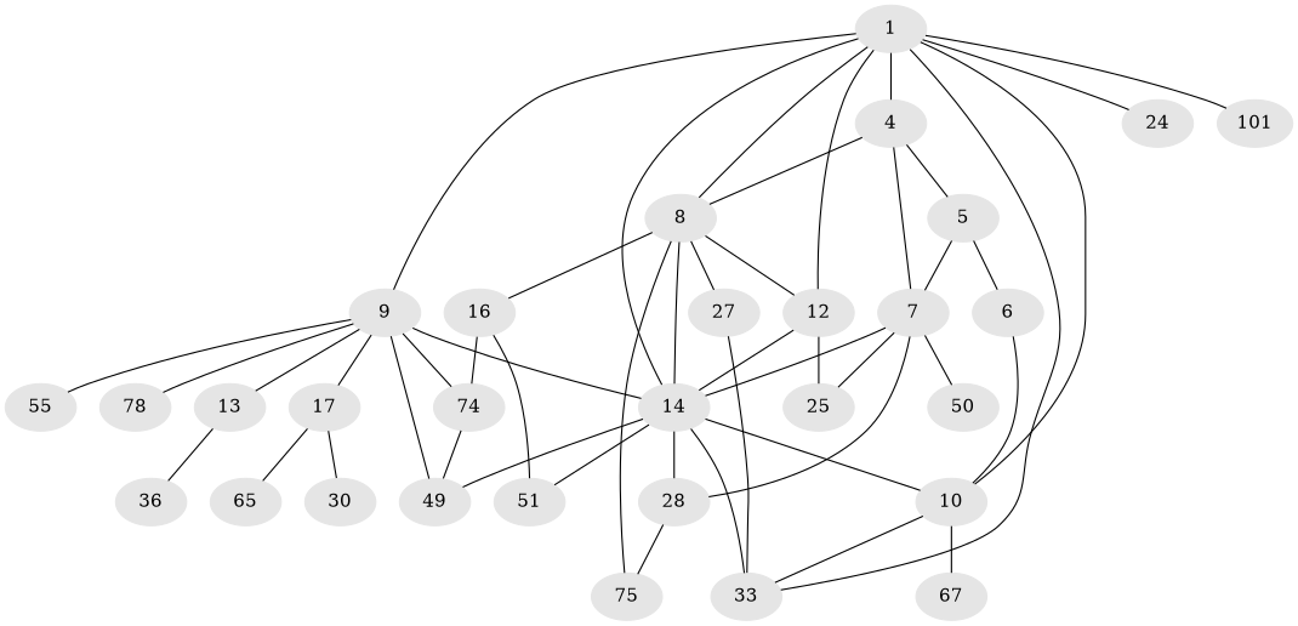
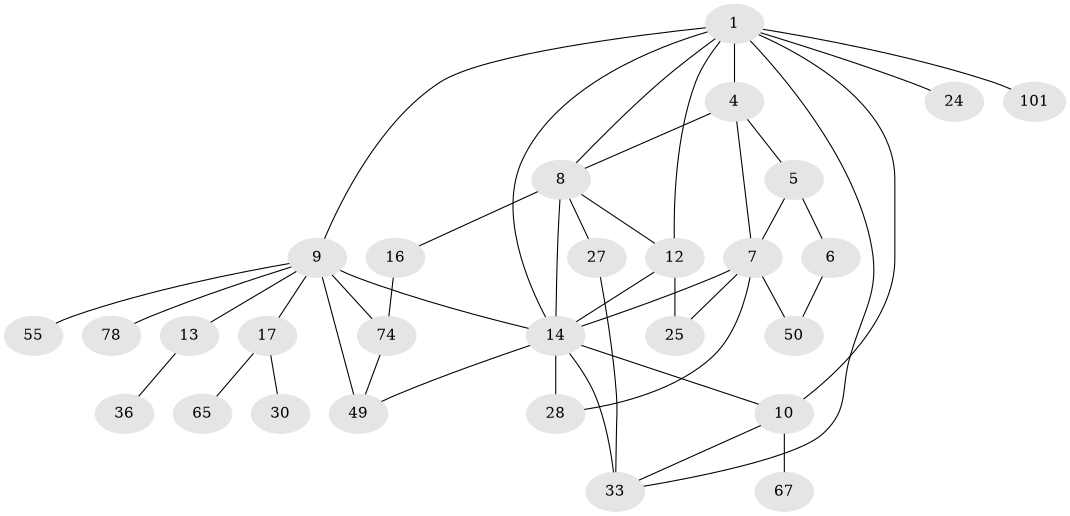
  graph {
    node [color=gray90 style=filled]
    1 [super="+26+3+2+47"]
    4 [super="+96"]
    8 [super="+41+32+72"]
    9 [super="+59+11"]
    12 [super="+30+18+46"]
    14 [super="+29+31+80"]
    n7 [label=10 super="+34+40+68+42"]
    24
    33 [super="+43+81+66"]
    n10 [label=101]
    7 [super="+63+23+10+20"]
    5 [super="+35"]
    25 [super="+52+57+62"]
    28 [super="+99+53"]
    50
    16 [super="+56"]
    27
-   75
    13 [super="+48"]
    17 [super="+22"]
    49
    55
    74
    78
-   51
    67
    6 [super="+19"]
    36
    n29 [label=30]
    n30 [label=65 super="+69"]
    1 -- 4
    1 -- 8
    1 -- 9
    1 -- 12
    1 -- 14
    1 -- n7
    1 -- 24
    1 -- 33
    1 -- n10
    4 -- 8
    4 -- 7
    4 -- 5
    8 -- 12
    8 -- 14
    8 -- 16 [weight=2]
    8 -- 27
-   8 -- 75
    9 -- 14 [weight=2]
    9 -- 13
    9 -- 17
    9 -- 49
    9 -- 55
    9 -- 74
    9 -- 78
    12 -- 14 [weight=2]
    12 -- 25 [weight=2]
    14 -- n7
    14 -- 33 [weight=4]
    14 -- 28
    14 -- 49
-   14 -- 51
    n7 -- 33
    n7 -- 67
    7 -- 14 [weight=3]
    7 -- 25
    7 -- 28 [weight=2]
    7 -- 50
    5 -- 7
    5 -- 6
-   28 -- 75
    16 -- 74
-   16 -- 51
    27 -- 33
    13 -- 36
    17 -- n29
    17 -- n30
    74 -- 49
-   6 -- n7
+   6 -- 50
  }
